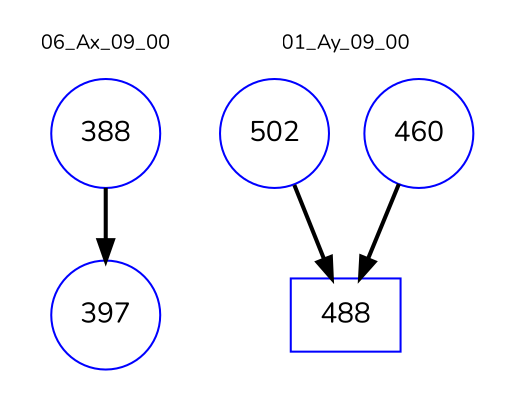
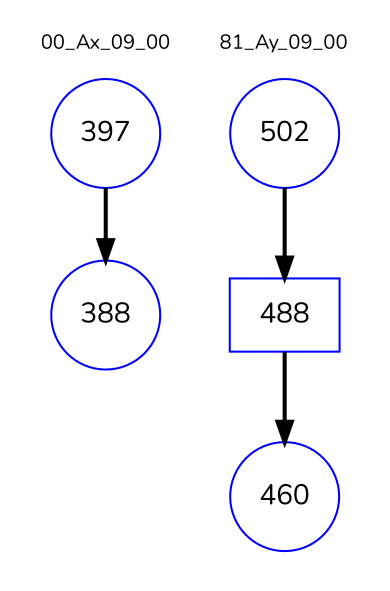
  digraph {
    fontname=Nunito
    node [color=blue fontname=Nunito shape=circle]
    edge [color=black fontname=Nunito style=bold]
    n1 [label=388]
    n2 [label=397]
    n3 [label=488 shape=box]
    n4 [label=460]
    n5 [label=502]
    subgraph cluster_1 {
      color=white
      fontsize=10
-     label="06_Ax_09_00"
+     label="00_Ax_09_00"
      n1
      n2
    }
    subgraph cluster_2 {
      color=white
      fontsize=10
-     label="01_Ay_09_00"
+     label="81_Ay_09_00"
      n3
      n4
      n5
    }
-   n1 -> n2
-   n4 -> n3
+   n2 -> n1
+   n3 -> n4
    n5 -> n3
  }
